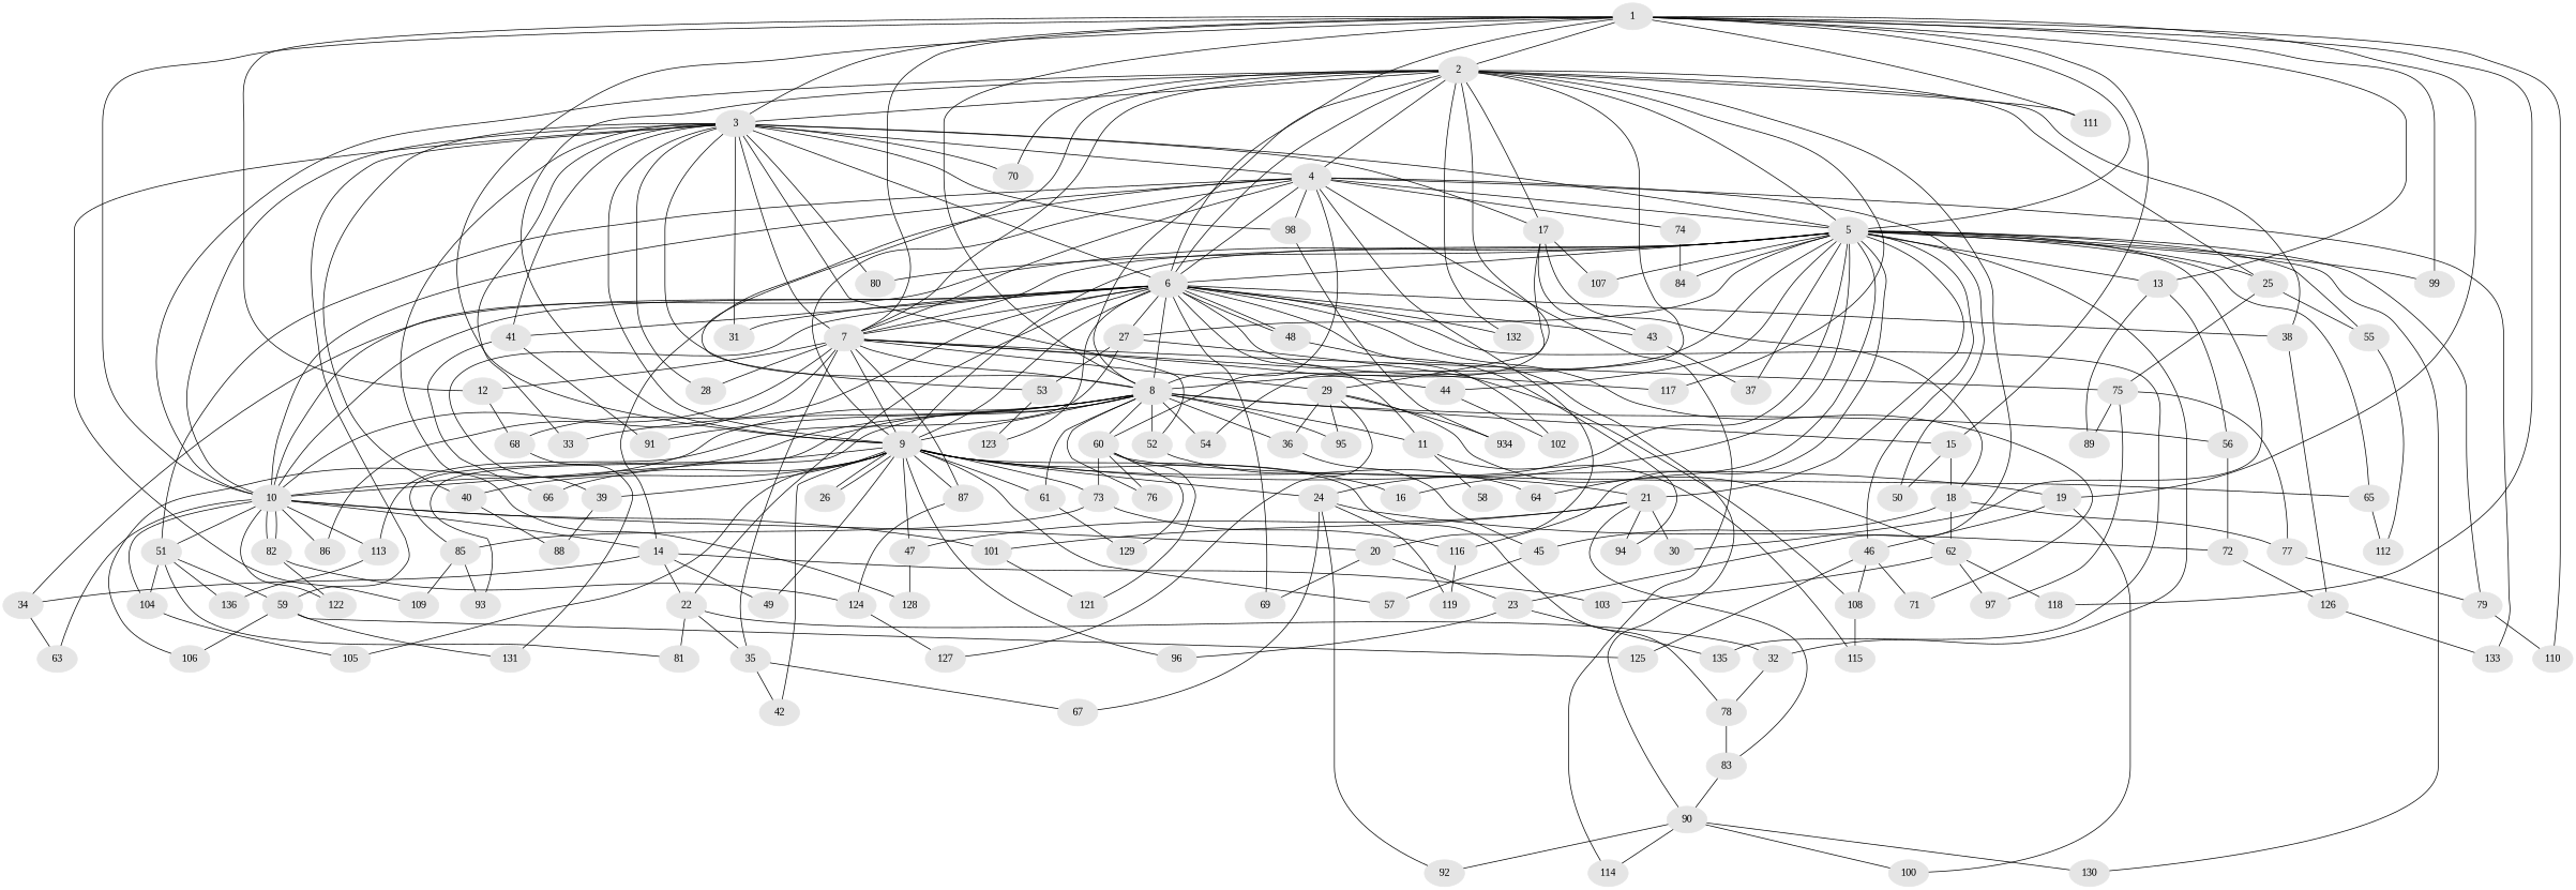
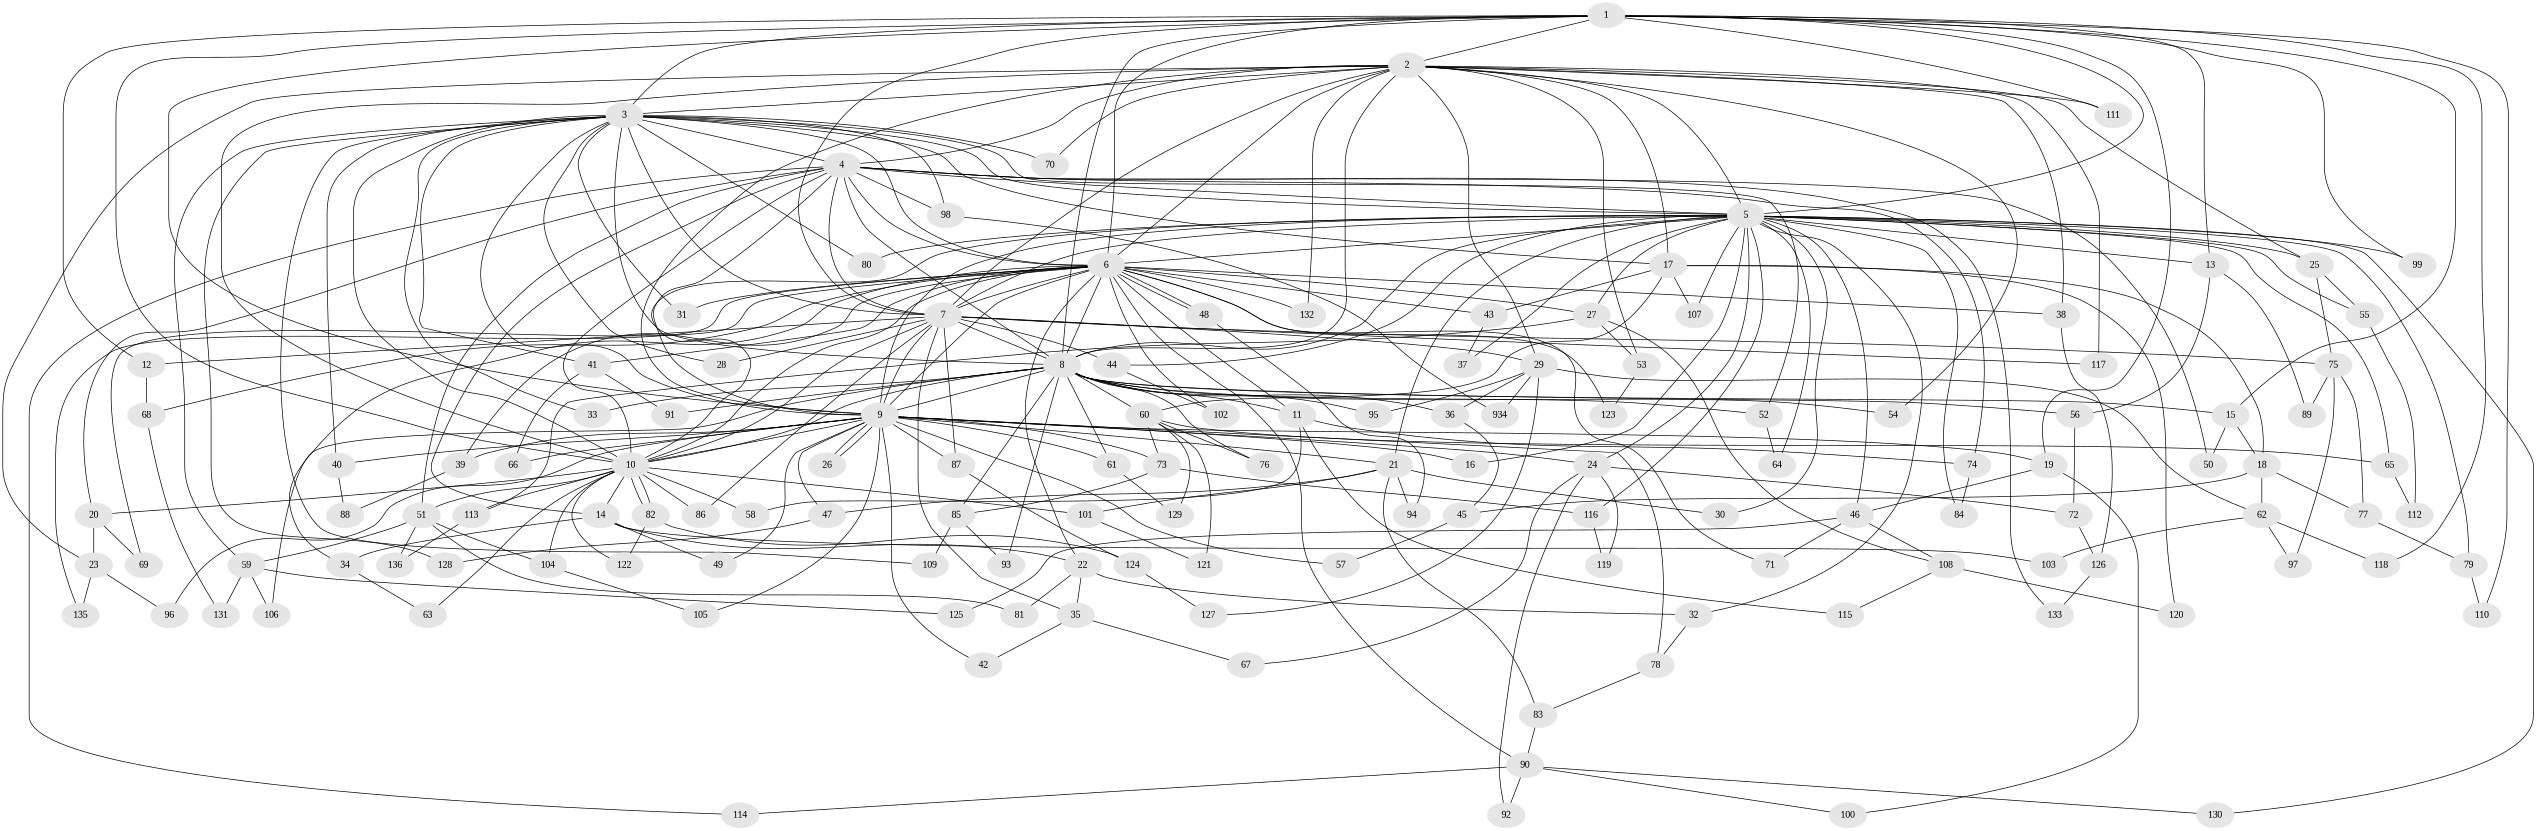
  graph {
    fontname="Liberation Serif"
    node [color=gray90 fontname="Liberation Serif" style=filled]
    edge [fontname="Liberation Serif"]
    1
    2
    3
    5
    6
    7
    8
    9
    10
    12
    13
    15
    19
    99
    110
    111
    118
    4
    17
    23
    25
    29
    38
    53
    54
    70
    117
    132
    28
    31
    33
    40
    41
    52
    59
    80
    98
    109
    128
    14
    20
    50
    51
    74
    114
    133
    16
    21
    24
    27
    30
    32
    37
    44
    46
    55
    64
    65
    79
    84
    107
    116
    130
    11
    22
    34
    39
    43
    48
    68
    69
    71
    90
    102
    123
    135
    35
    75
    86
    87
    36
    56
    60
    61
    76
    85
    91
    93
    95
    106
    26
    42
    47
    49
    57
    66
    73
    78
    96
    105
    58
    63
    82
    101
    104
    113
    122
    89
    18
    100
+   120
    62
    127
    n114 [label=934]
    126
    88
    125
    131
    103
    81
    136
    83
    94
    67
    72
    92
    119
    108
    112
    115
    77
    97
    124
    45
    121
    129
    1 -- 2
    1 -- 3
    1 -- 5
    1 -- 6
    1 -- 7
    1 -- 8
    1 -- 9
    1 -- 10
    1 -- 12
    1 -- 13
    1 -- 15
    1 -- 19
    1 -- 99
    1 -- 110
    1 -- 111
    1 -- 118
    2 -- 3
    2 -- 5
    2 -- 6
    2 -- 7
    2 -- 8
    2 -- 9
    2 -- 10
    2 -- 111
    2 -- 4
    2 -- 17
    2 -- 23
    2 -- 25
    2 -- 29
    2 -- 38
    2 -- 53
    2 -- 54
    2 -- 70
    2 -- 117
    2 -- 132
    3 -- 5
    3 -- 6
    3 -- 7
    3 -- 8
    3 -- 9
    3 -- 10
    3 -- 4
    3 -- 17
    3 -- 70
    3 -- 28
    3 -- 31
    3 -- 33
    3 -- 40
    3 -- 41
    3 -- 52
    3 -- 59
    3 -- 80
    3 -- 98
    3 -- 109
    3 -- 128
    5 -- 6
    5 -- 7
    5 -- 8
    5 -- 9
    5 -- 10
    5 -- 13
    5 -- 99
    5 -- 25
    5 -- 80
    5 -- 16
    5 -- 21
    5 -- 24
    5 -- 27
    5 -- 30
    5 -- 32
    5 -- 37
    5 -- 44
    5 -- 46
    5 -- 55
    5 -- 64
    5 -- 65
    5 -- 79
    5 -- 84
    5 -- 107
    5 -- 116
    5 -- 130
    6 -- 7
    6 -- 8
    6 -- 9
    6 -- 10
    6 -- 38
    6 -- 132
    6 -- 31
    6 -- 41
    6 -- 27
    6 -- 11
    6 -- 22
    6 -- 34
    6 -- 39
    6 -- 43
    6 -- 48
    6 -- 48
    6 -- 68
    6 -- 69
    6 -- 71
    6 -- 90
    6 -- 102
    6 -- 123
    6 -- 135
    7 -- 8
    7 -- 9
    7 -- 10
    7 -- 12
    7 -- 29
    7 -- 117
    7 -- 28
    7 -- 44
    7 -- 35
    7 -- 75
    7 -- 86
    7 -- 87
    8 -- 9
    8 -- 10
    8 -- 15
    8 -- 54
    8 -- 33
    8 -- 52
    8 -- 11
    8 -- 36
    8 -- 56
    8 -- 60
    8 -- 61
    8 -- 76
    8 -- 85
    8 -- 91
    8 -- 93
    8 -- 95
    8 -- 106
    9 -- 10
    9 -- 19
    9 -- 40
    9 -- 16
    9 -- 21
    9 -- 24
    9 -- 39
    9 -- 87
    9 -- 61
    9 -- 26
    9 -- 26
    9 -- 42
    9 -- 47
    9 -- 49
    9 -- 57
    9 -- 66
    9 -- 73
    9 -- 78
    9 -- 96
    9 -- 105
    10 -- 14
    10 -- 20
    10 -- 51
    10 -- 86
+   10 -- 58
    10 -- 63
    10 -- 82
    10 -- 82
    10 -- 101
    10 -- 104
    10 -- 113
    10 -- 122
    12 -- 68
    13 -- 56
    13 -- 89
    15 -- 50
    15 -- 18
    19 -- 46
    19 -- 100
    4 -- 5
    4 -- 6
    4 -- 7
    4 -- 8
    4 -- 9
    4 -- 10
    4 -- 98
    4 -- 14
    4 -- 20
    4 -- 50
    4 -- 51
    4 -- 74
    4 -- 114
    4 -- 133
    17 -- 107
    17 -- 43
    17 -- 60
    17 -- 18
+   17 -- 120
    23 -- 135
    23 -- 96
    25 -- 55
    25 -- 75
    29 -- 36
    29 -- 95
    29 -- 62
    29 -- 127
    29 -- n114
    38 -- 126
    53 -- 123
    40 -- 88
    41 -- 91
    41 -- 66
    52 -- 64
    59 -- 106
    59 -- 125
    59 -- 131
    98 -- n114
    14 -- 22
    14 -- 34
    14 -- 49
    14 -- 103
    20 -- 23
    20 -- 69
    51 -- 59
    51 -- 104
    51 -- 81
    51 -- 136
    74 -- 84
    21 -- 30
    21 -- 47
    21 -- 101
    21 -- 83
    21 -- 94
    24 -- 67
    24 -- 72
    24 -- 92
    24 -- 119
    27 -- 53
    27 -- 113
    27 -- 108
    32 -- 78
    44 -- 102
    46 -- 71
    46 -- 125
    46 -- 108
    55 -- 112
    65 -- 112
    79 -- 110
    116 -- 119
+   11 -- 74
    11 -- 58
    11 -- 115
    22 -- 32
    22 -- 35
    22 -- 81
    34 -- 63
    39 -- 88
    43 -- 37
    48 -- 94
    68 -- 131
    90 -- 114
    90 -- 130
    90 -- 100
    90 -- 92
    35 -- 42
    35 -- 67
    75 -- 89
    75 -- 77
    75 -- 97
    87 -- 124
    36 -- 45
    56 -- 72
    60 -- 65
    60 -- 76
    60 -- 73
    60 -- 121
    60 -- 129
    61 -- 129
    85 -- 109
    85 -- 93
    47 -- 128
    73 -- 116
    73 -- 85
    78 -- 83
    82 -- 122
    82 -- 124
    101 -- 121
    104 -- 105
    113 -- 136
    18 -- 62
    18 -- 77
    18 -- 45
    62 -- 118
    62 -- 103
    62 -- 97
    126 -- 133
    83 -- 90
    72 -- 126
+   108 -- 120
    108 -- 115
    77 -- 79
    124 -- 127
    45 -- 57
  }
